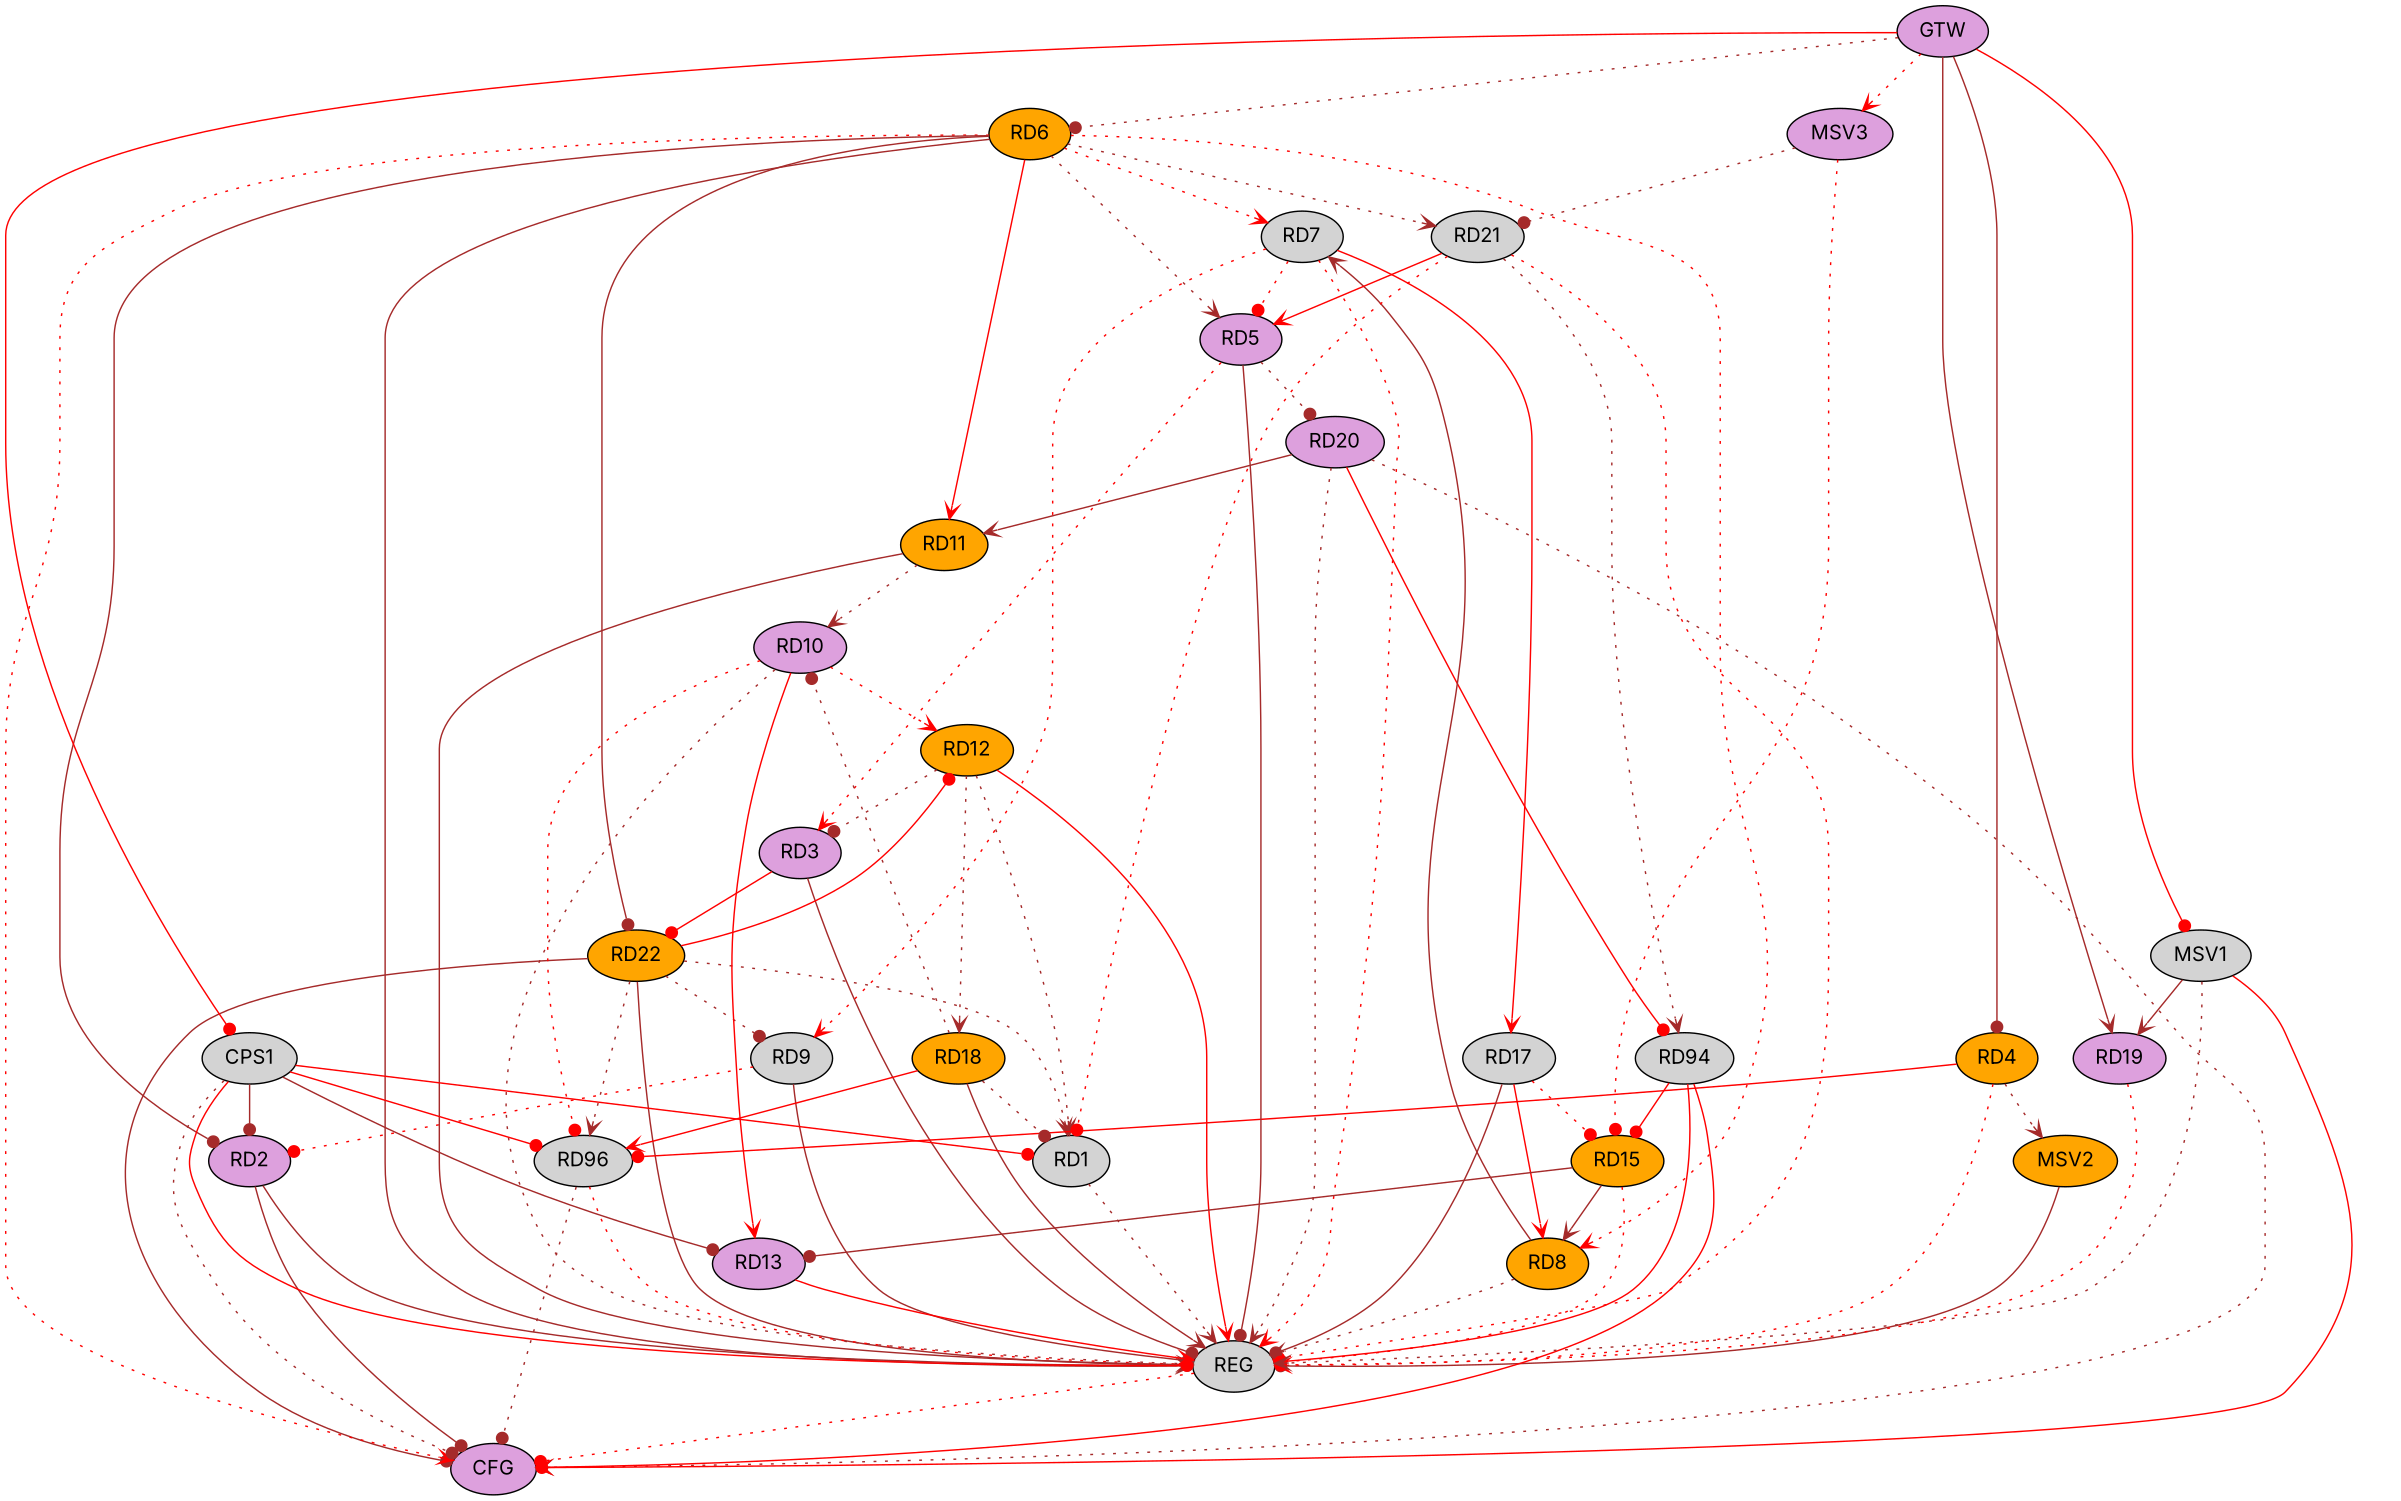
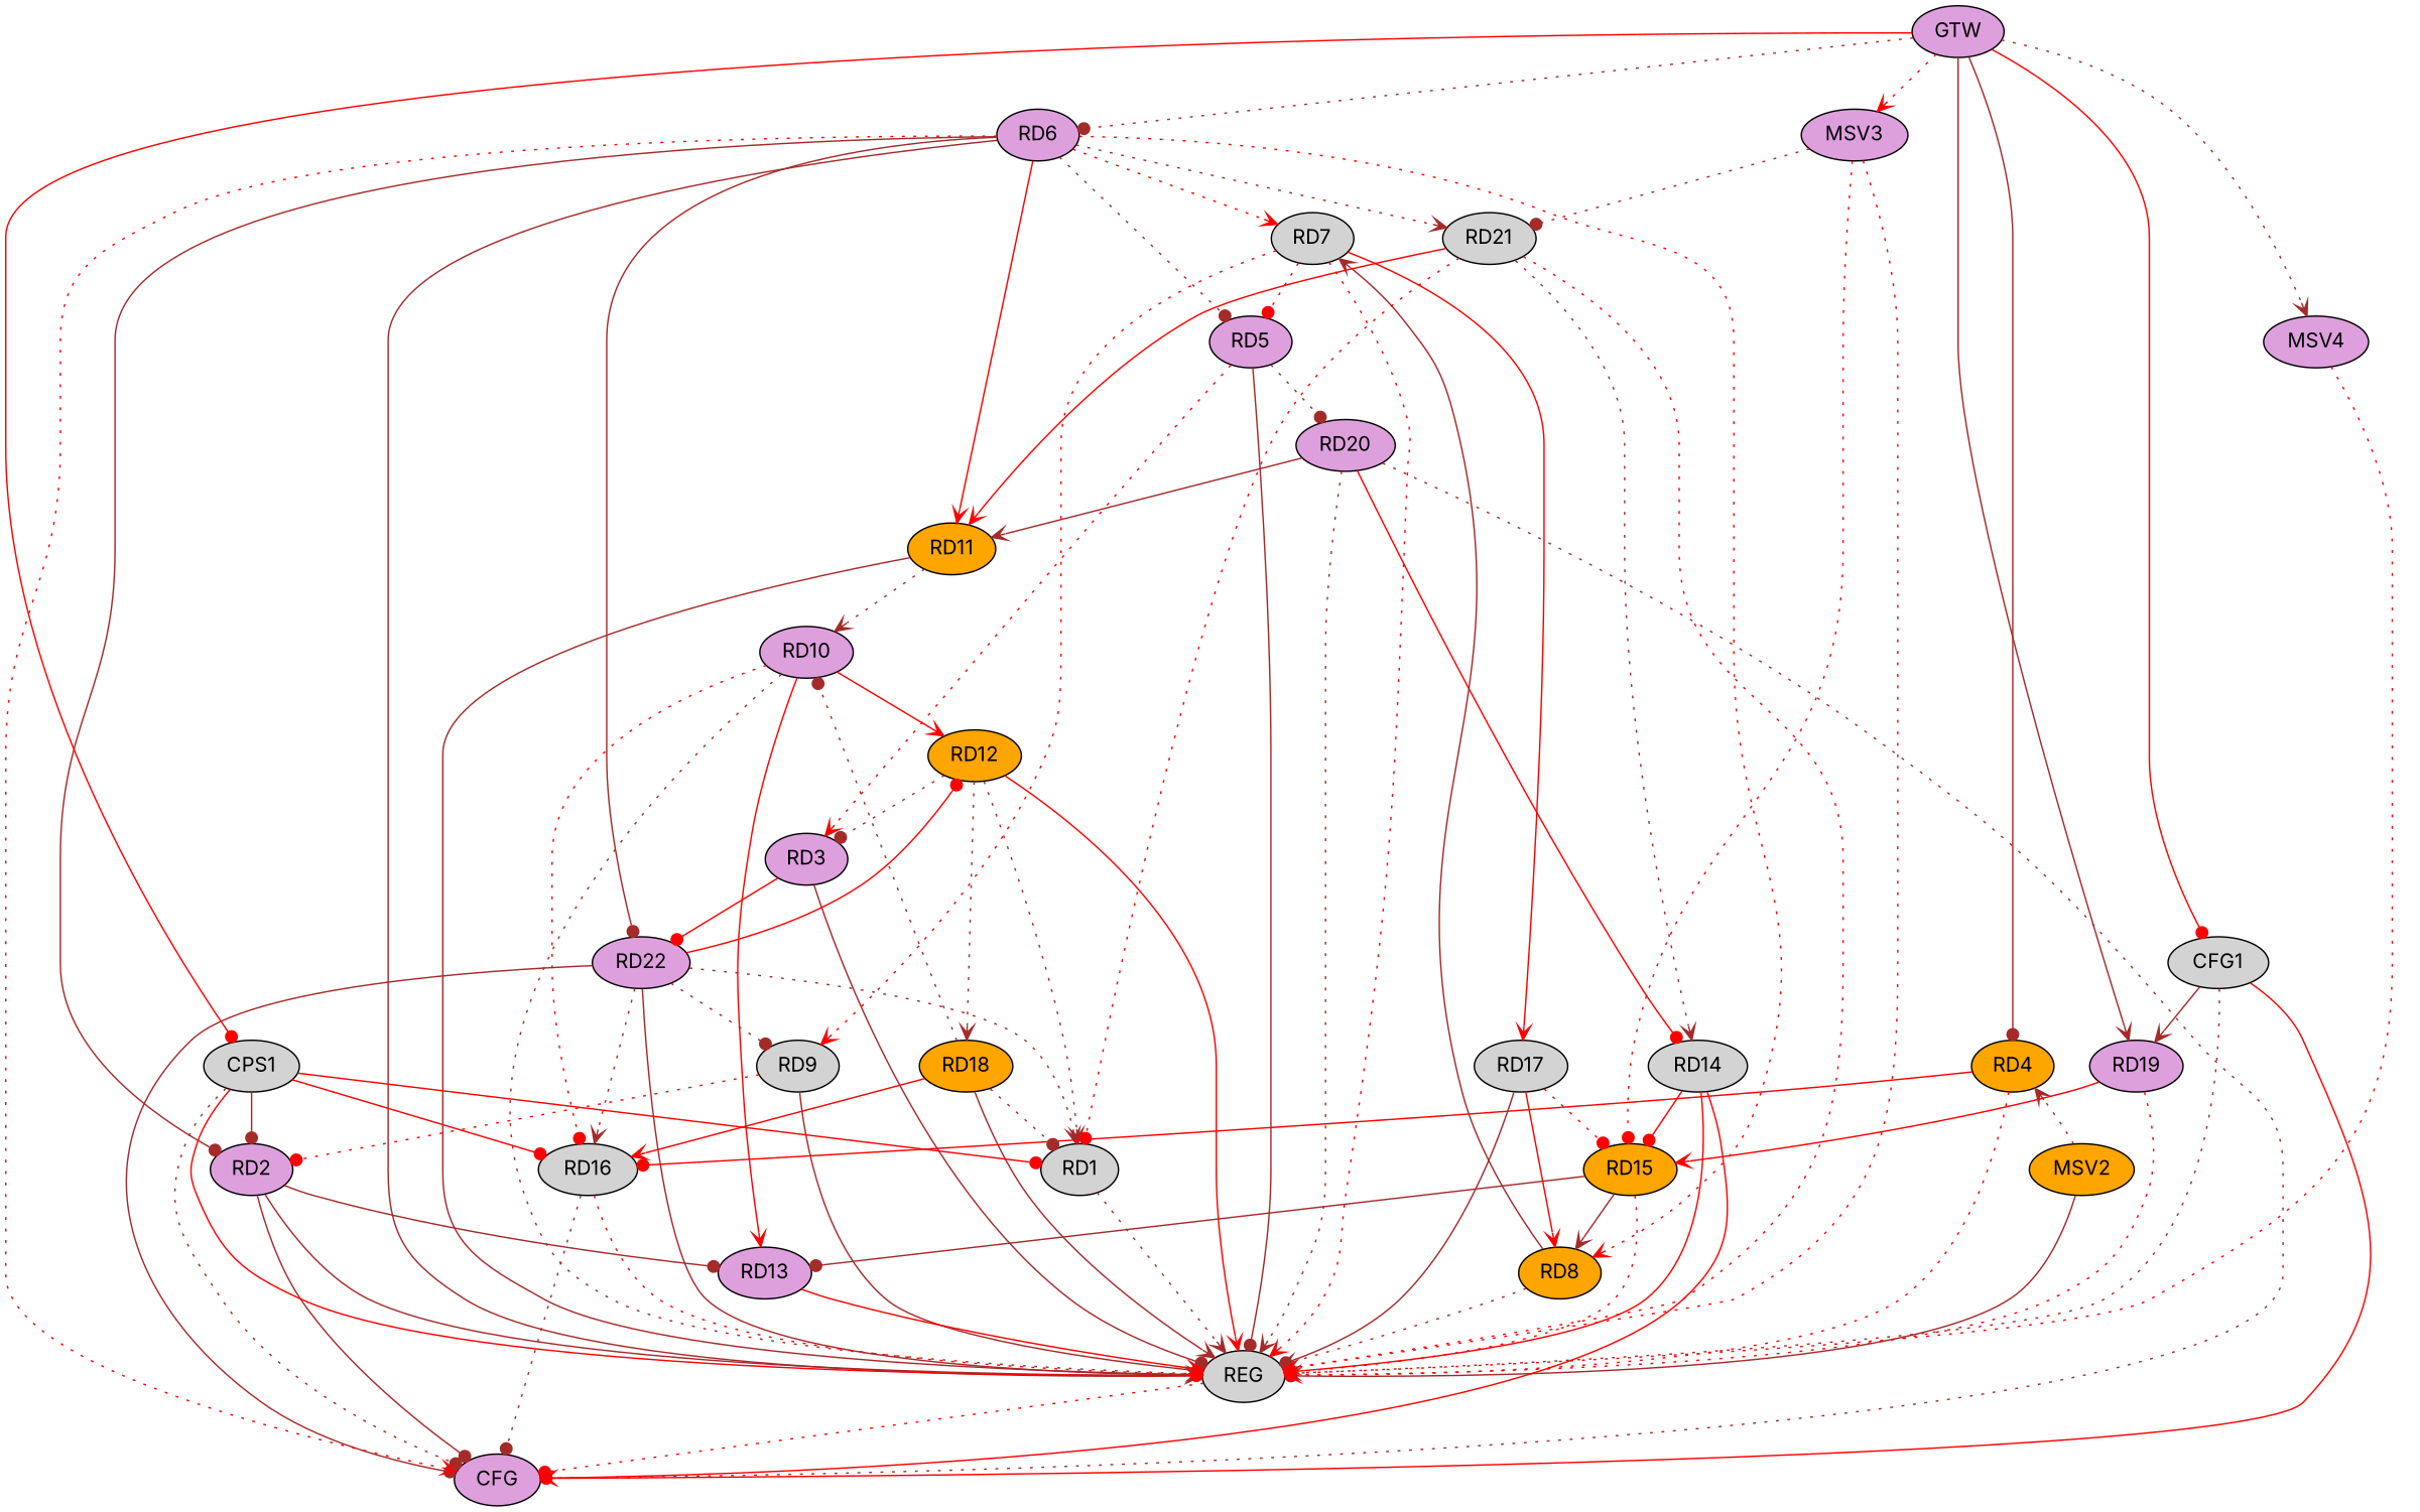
  strict digraph {
    fontname=Inter
    node [fillcolor=plum fontname=Inter style=filled]
    edge [arrowhead=dot color=brown fontname=Inter style=dotted]
    n1 [fillcolor=lightgrey label=RD1]
    n2 [fillcolor=lightgrey label=REG]
    n3 [label=CFG]
    n4 [label=RD2]
    n5 [label=RD3]
-   n6 [fillcolor=orange label=RD22]
-   n7 [fillcolor=lightgrey label=RD96]
+   n6 [label=RD22]
+   n7 [fillcolor=lightgrey label=RD16]
    n8 [fillcolor=lightgrey label=RD9]
    n9 [fillcolor=orange label=RD12]
    n10 [fillcolor=orange label=RD4]
    n11 [fillcolor=orange label=MSV2]
    n12 [label=RD5]
    n13 [label=RD20]
    n14 [fillcolor=orange label=RD11]
-   n15 [fillcolor=lightgrey label=RD94]
-   n16 [fillcolor=orange label=RD6]
+   n15 [fillcolor=lightgrey label=RD14]
+   n16 [label=RD6]
    n17 [fillcolor=lightgrey label=RD7]
    n18 [fillcolor=orange label=RD8]
    n19 [fillcolor=lightgrey label=RD21]
    n20 [fillcolor=lightgrey label=RD17]
    n21 [label=RD10]
    n22 [fillcolor=orange label=RD15]
    n23 [label=RD13]
    n24 [fillcolor=orange label=RD18]
    n25 [label=RD19]
    n26 [fillcolor=lightgrey label=CPS1]
    n27 [label=GTW]
-   n28 [fillcolor=lightgrey label=MSV1]
+   n28 [fillcolor=lightgrey label=CFG1]
    n29 [label=MSV3]
+   n30 [label=MSV4]
    n1 -> n2 [arrowhead=vee]
    n2 -> n3 [color=red]
    n4 -> n2 [style=solid]
    n4 -> n3 [style=solid]
    n5 -> n2 [style=solid]
    n5 -> n6 [color=red style=solid]
    n6 -> n1 [arrowhead=vee]
    n6 -> n2 [arrowhead=vee style=solid]
    n6 -> n3 [style=solid]
    n6 -> n7 [arrowhead=vee]
    n6 -> n8
    n6 -> n9 [color=red style=solid]
    n7 -> n2 [color=red]
    n7 -> n3
    n8 -> n2 [style=solid]
    n8 -> n4 [color=red]
    n9 -> n1 [arrowhead=vee]
    n9 -> n2 [arrowhead=vee color=red style=solid]
    n9 -> n5
    n9 -> n24 [arrowhead=vee]
    n10 -> n2 [arrowhead=vee color=red]
    n10 -> n7 [color=red style=solid]
-   n10 -> n11 [arrowhead=vee]
+   n11 -> n10 [arrowhead=vee]
    n11 -> n2 [style=solid]
    n12 -> n2 [style=solid]
    n12 -> n5 [arrowhead=vee color=red]
    n12 -> n13
    n13 -> n2 [arrowhead=vee]
    n13 -> n3 [arrowhead=vee]
    n13 -> n14 [arrowhead=vee style=solid]
    n13 -> n15 [color=red style=solid]
    n14 -> n2 [style=solid]
    n14 -> n21 [arrowhead=vee]
    n15 -> n2 [color=red style=solid]
    n15 -> n3 [arrowhead=vee color=red style=solid]
    n15 -> n22 [color=red style=solid]
    n16 -> n2 [arrowhead=vee style=solid]
    n16 -> n3 [arrowhead=vee color=red]
    n16 -> n4 [style=solid]
    n16 -> n6 [style=solid]
-   n16 -> n12 [arrowhead=vee]
+   n16 -> n12
    n16 -> n14 [arrowhead=vee color=red style=solid]
    n16 -> n17 [arrowhead=vee color=red]
    n16 -> n18 [arrowhead=vee color=red]
    n16 -> n19 [arrowhead=vee]
    n17 -> n2 [arrowhead=vee color=red]
    n17 -> n8 [arrowhead=vee color=red]
    n17 -> n12 [color=red]
    n17 -> n20 [arrowhead=vee color=red style=solid]
    n18 -> n2 [arrowhead=vee]
    n18 -> n17 [arrowhead=vee style=solid]
    n19 -> n1 [color=red]
    n19 -> n2 [color=red]
-   n19 -> n12 [arrowhead=vee color=red style=solid]
+   n19 -> n14 [arrowhead=vee color=red style=solid]
    n19 -> n15 [arrowhead=vee]
    n20 -> n2 [style=solid]
    n20 -> n18 [arrowhead=vee color=red style=solid]
    n20 -> n22 [color=red]
    n21 -> n2 [arrowhead=vee]
    n21 -> n7 [color=red]
-   n21 -> n9 [arrowhead=vee color=red]
+   n21 -> n9 [arrowhead=vee color=red style=solid]
    n21 -> n23 [arrowhead=vee color=red style=solid]
    n22 -> n2 [color=red]
    n22 -> n18 [arrowhead=vee style=solid]
    n22 -> n23 [style=solid]
    n23 -> n2 [arrowhead=vee color=red style=solid]
    n24 -> n1
    n24 -> n2 [arrowhead=vee style=solid]
    n24 -> n7 [arrowhead=vee color=red style=solid]
    n24 -> n21
    n25 -> n2 [color=red]
+   n25 -> n22 [arrowhead=vee color=red style=solid]
    n26 -> n1 [color=red style=solid]
    n26 -> n2 [color=red style=solid]
    n26 -> n3
    n26 -> n4 [style=solid]
    n26 -> n7 [color=red style=solid]
-   n26 -> n23 [style=solid]
+   n4 -> n23 [style=solid]
    n27 -> n10 [style=solid]
    n27 -> n16
    n27 -> n25 [arrowhead=vee style=solid]
    n27 -> n26 [color=red style=solid]
    n27 -> n28 [color=red style=solid]
    n27 -> n29 [arrowhead=vee color=red]
+   n27 -> n30 [arrowhead=vee]
    n28 -> n2 [arrowhead=vee]
    n28 -> n3 [color=red style=solid]
    n28 -> n25 [arrowhead=vee style=solid]
+   n29 -> n2 [arrowhead=vee color=red]
    n29 -> n19
    n29 -> n22 [color=red]
+   n30 -> n2 [color=red]
  }
